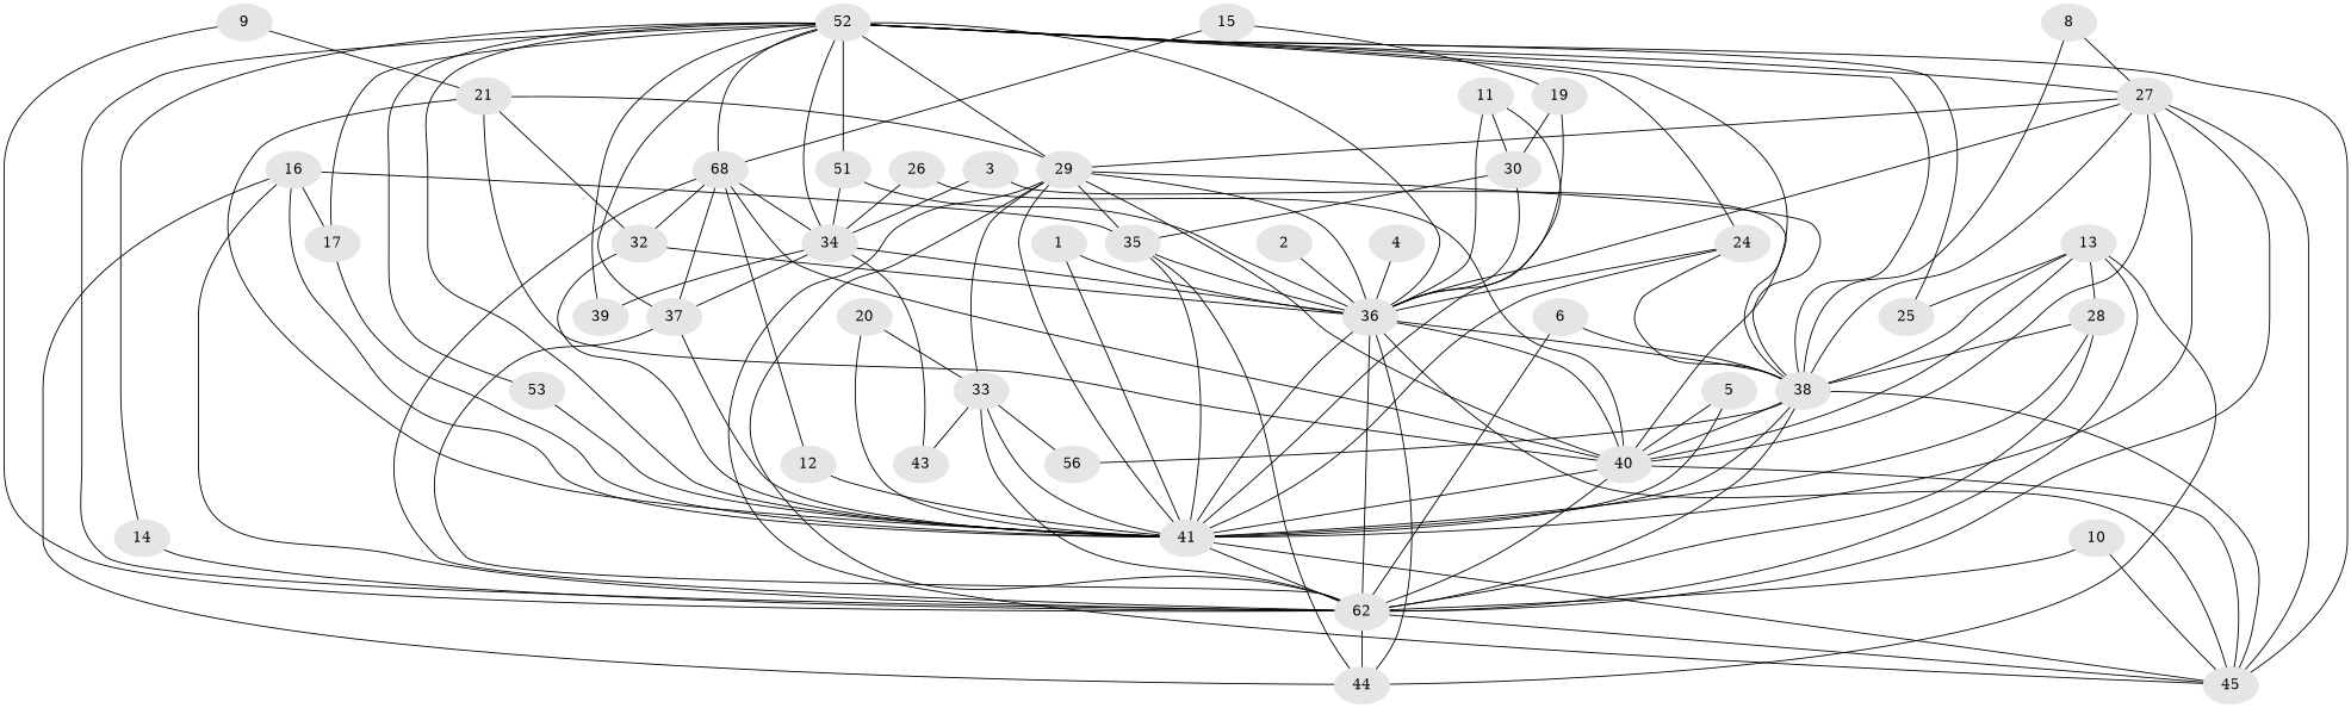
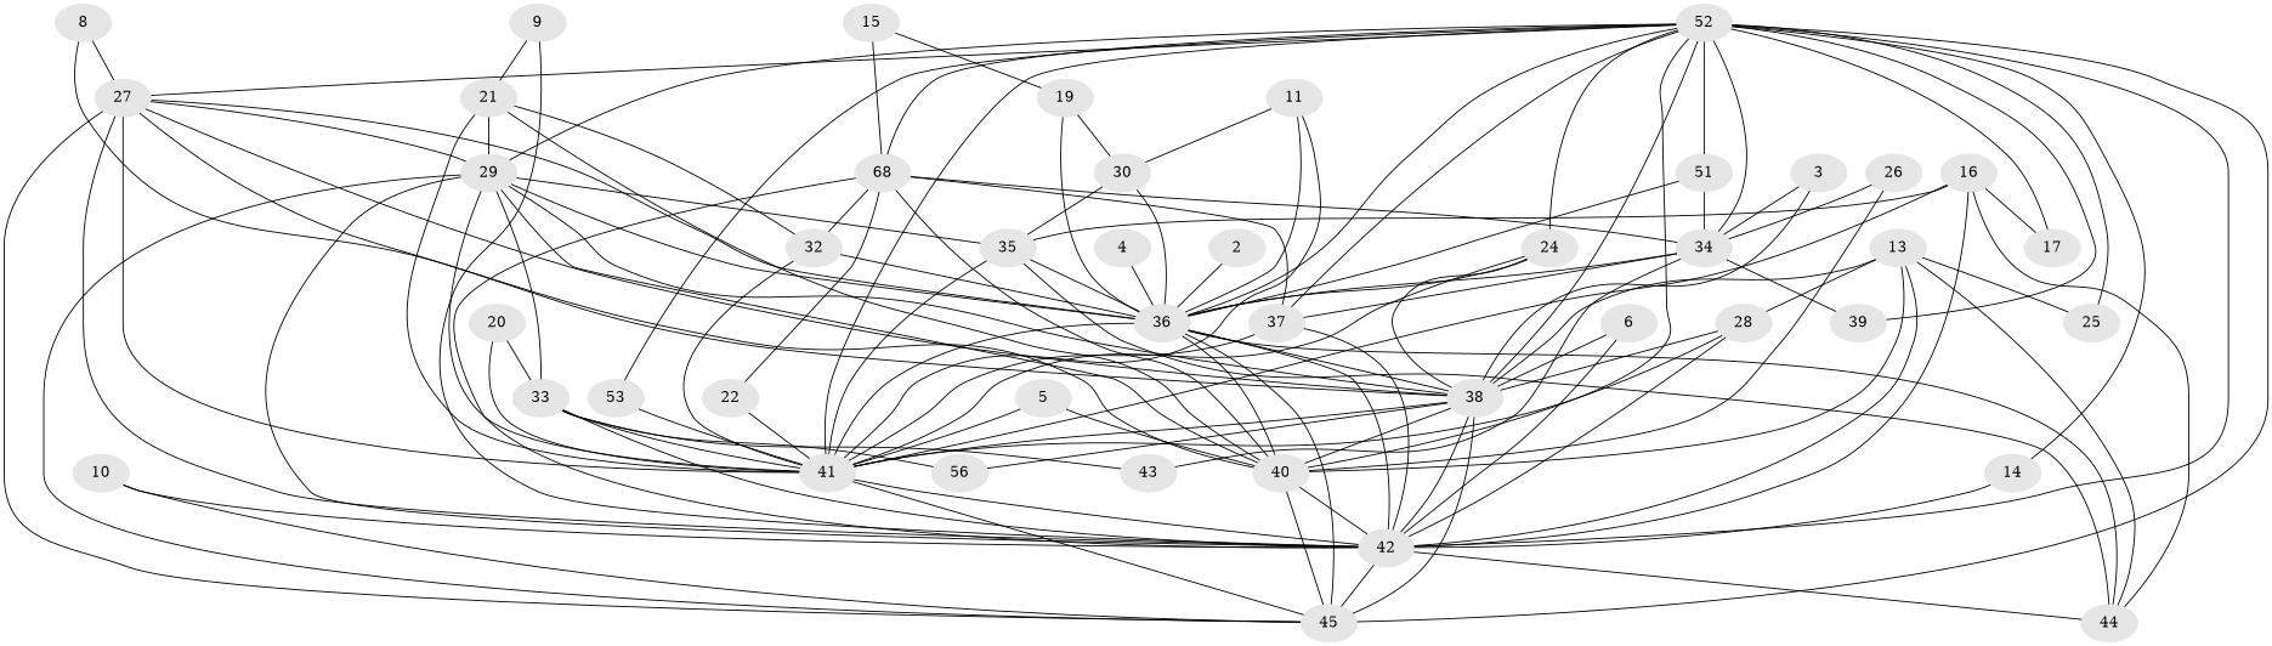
  graph {
    node [color=gray90 style=filled]
    edge [weight=1.0]
-   1
    36
    41
    38
    40
-   42 [label=62]
+   42
    45
    44
    2
    27
    29
    3
    34
    37
    39
    43
    n17 [label=56]
    4
    5
    6
    n21 [label=53]
    8
    9
    21
    32
    10
    11
    30
    35
    n30 [label=52]
    14
    17
    n33 [label=68]
    24
    25
    n36 [label=51]
-   22 [label=12]
+   22
    33
    13
    28
    15
    19
    16
    20
    26
-   1 -- 36
-   1 -- 41
    36 -- 41
    36 -- 38 [weight=2.0]
    36 -- 40
    36 -- 42 [weight=2.0]
    36 -- 45
    36 -- 44
    41 -- 42 [weight=2.0]
    41 -- 45
    38 -- 41
    38 -- 40
    38 -- 42 [weight=2.0]
    38 -- 45
    38 -- n17
-   40 -- 41
    40 -- 42 [weight=2.0]
    40 -- 45
    42 -- 45 [weight=2.0]
    42 -- 44
    2 -- 36
    27 -- 36
    27 -- 41 [weight=2.0]
    27 -- 38
    27 -- 40
    27 -- 42 [weight=2.0]
    27 -- 45 [weight=2.0]
    27 -- 29
    29 -- 36 [weight=2.0]
    29 -- 41 [weight=2.0]
    29 -- 38
    29 -- 40
    29 -- 42 [weight=3.0]
    29 -- 45
    29 -- 35
    29 -- 33 [weight=2.0]
    3 -- 38
    3 -- 34
    34 -- 36
    34 -- 37
    34 -- 39
    34 -- 43
    37 -- 41
    37 -- 42
    4 -- 36
    5 -- 41
    5 -- 40
    6 -- 38
    6 -- 42
    n21 -- 41
    8 -- 38
    8 -- 27
    9 -- 42
    9 -- 21
    21 -- 41
    21 -- 40
    21 -- 29
    21 -- 32
    32 -- 36
    32 -- 41
    10 -- 42
    10 -- 45
    11 -- 36
    11 -- 41
    11 -- 30
    30 -- 36
    30 -- 35 [weight=2.0]
    35 -- 36
    35 -- 41
    35 -- 44
    n30 -- 36
    n30 -- 41
    n30 -- 38
    n30 -- 40
    n30 -- 42 [weight=3.0]
    n30 -- 45 [weight=3.0]
    n30 -- 27 [weight=2.0]
    n30 -- 29
    n30 -- 34
    n30 -- 37
    n30 -- 39
    n30 -- n21
    n30 -- 14
    n30 -- 17
    n30 -- n33
    n30 -- 24
    n30 -- 25
    n30 -- n36
    14 -- 42 [weight=2.0]
-   17 -- 41
    n33 -- 40
    n33 -- 42
    n33 -- 34
    n33 -- 37
    n33 -- 32
    n33 -- 22
    24 -- 36
    24 -- 41
    24 -- 38
    n36 -- 36
    n36 -- 34
    22 -- 41
    33 -- 41
    33 -- 42
    33 -- 43
    33 -- n17
    13 -- 38
    13 -- 40
    13 -- 42
    13 -- 44
    13 -- 25
    13 -- 28
    28 -- 41
    28 -- 38
    28 -- 42
    15 -- n33
    15 -- 19
    19 -- 36
    19 -- 30
    16 -- 41
    16 -- 42
    16 -- 44
    16 -- 35
    16 -- 17
    20 -- 41
    20 -- 33
    26 -- 40
    26 -- 34
  }
